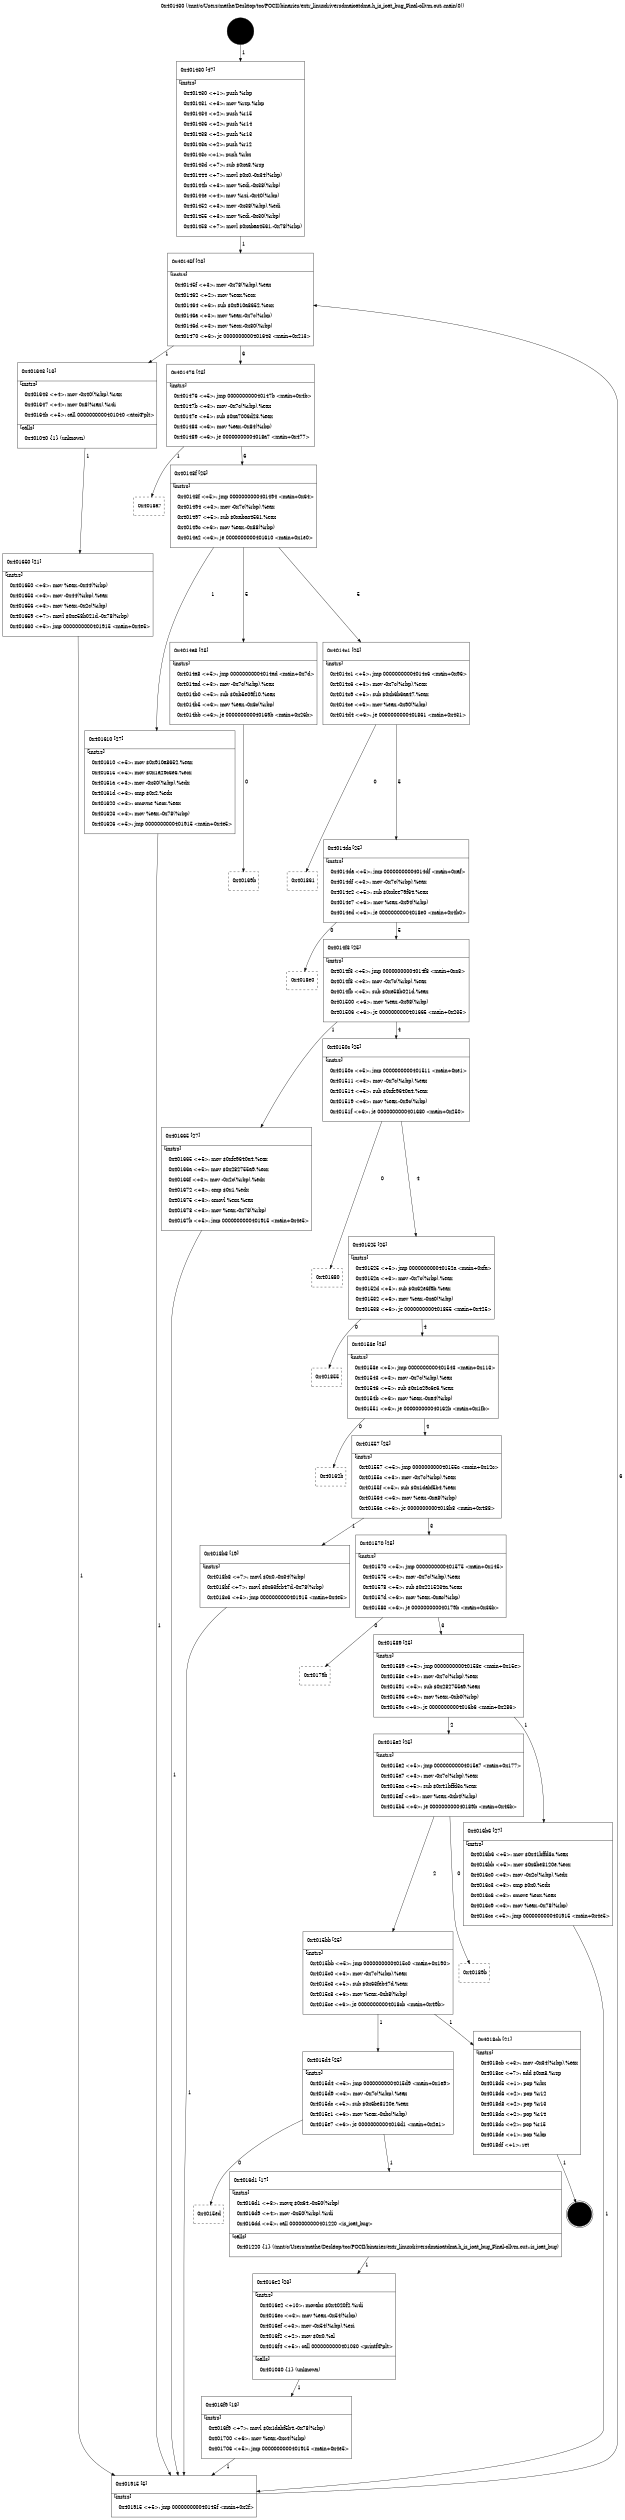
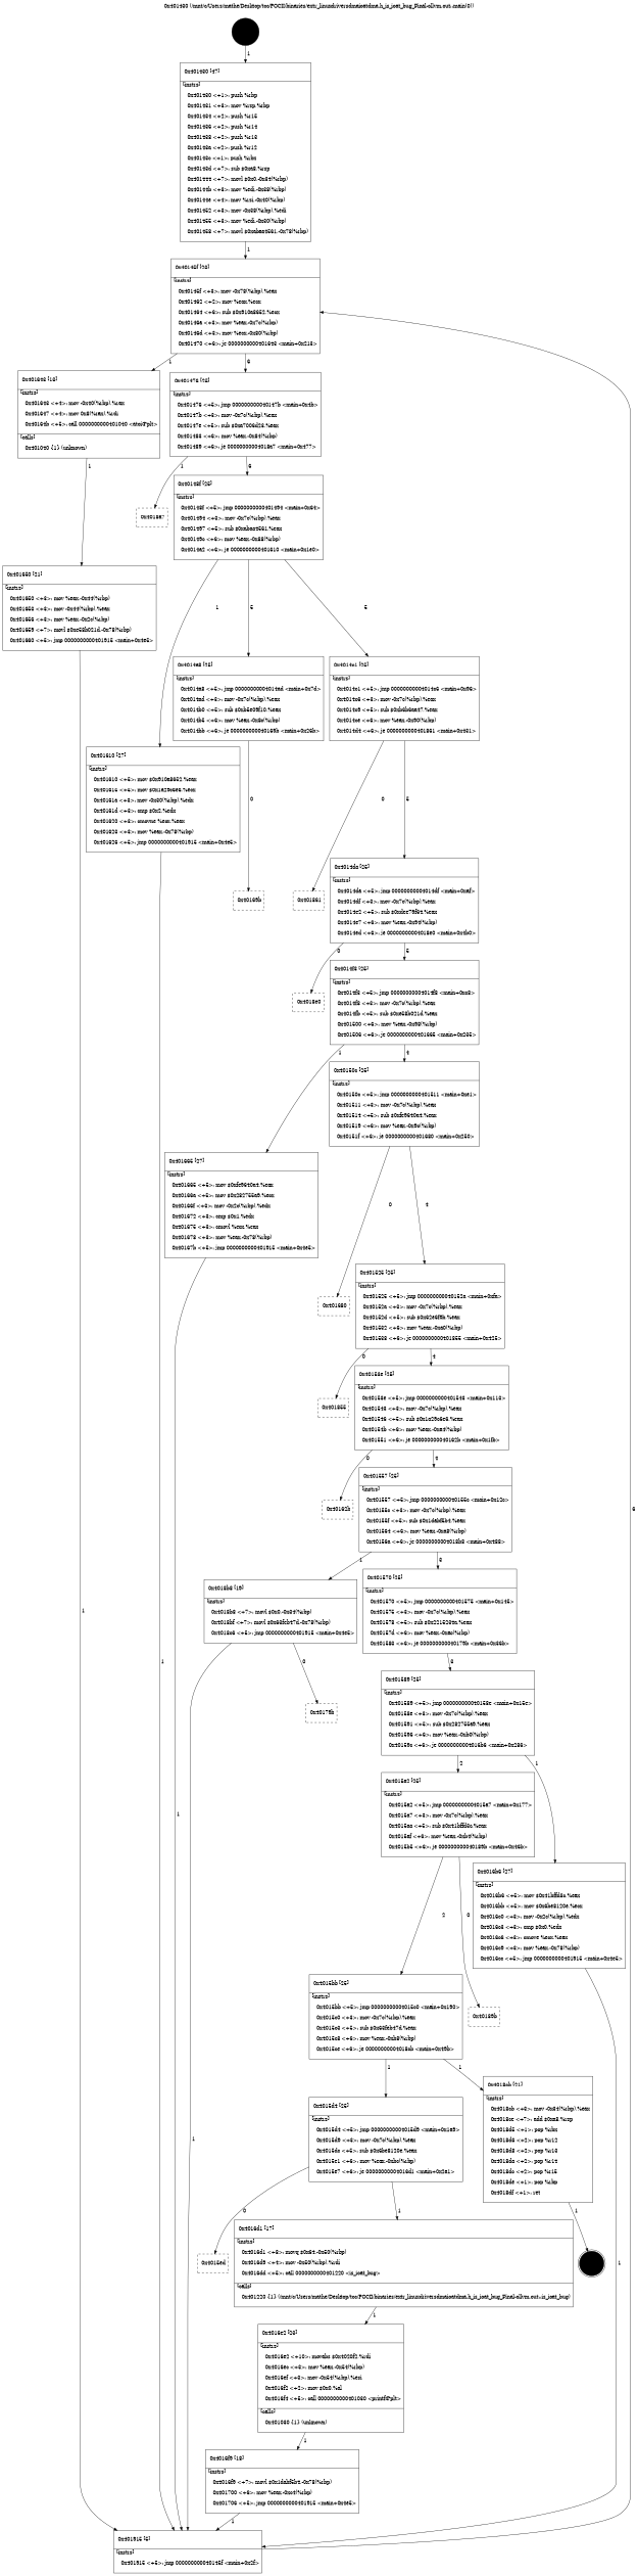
  digraph {
    label="0x401430 (/mnt/c/Users/mathe/Desktop/tcc/POCII/binaries/extr_linuxdriversdmaioatdma.h_is_ioat_bug_Final-ollvm.out::main(0))"
    labelloc=t
    node [shape=record]
    Entry [fillcolor=black height=0.3 shape=circle style=filled width=0.3]
    n2 [label="{\n     0x401430 [47]\l\n     | [instrs]\l\n     &nbsp;&nbsp;0x401430 \<+1\>: push %rbp\l\n     &nbsp;&nbsp;0x401431 \<+3\>: mov %rsp,%rbp\l\n     &nbsp;&nbsp;0x401434 \<+2\>: push %r15\l\n     &nbsp;&nbsp;0x401436 \<+2\>: push %r14\l\n     &nbsp;&nbsp;0x401438 \<+2\>: push %r13\l\n     &nbsp;&nbsp;0x40143a \<+2\>: push %r12\l\n     &nbsp;&nbsp;0x40143c \<+1\>: push %rbx\l\n     &nbsp;&nbsp;0x40143d \<+7\>: sub $0xa8,%rsp\l\n     &nbsp;&nbsp;0x401444 \<+7\>: movl $0x0,-0x34(%rbp)\l\n     &nbsp;&nbsp;0x40144b \<+3\>: mov %edi,-0x38(%rbp)\l\n     &nbsp;&nbsp;0x40144e \<+4\>: mov %rsi,-0x40(%rbp)\l\n     &nbsp;&nbsp;0x401452 \<+3\>: mov -0x38(%rbp),%edi\l\n     &nbsp;&nbsp;0x401455 \<+3\>: mov %edi,-0x30(%rbp)\l\n     &nbsp;&nbsp;0x401458 \<+7\>: movl $0xabaa4561,-0x78(%rbp)\l\n  }"]
    n3 [label="{\n     0x40145f [23]\l\n     | [instrs]\l\n     &nbsp;&nbsp;0x40145f \<+3\>: mov -0x78(%rbp),%eax\l\n     &nbsp;&nbsp;0x401462 \<+2\>: mov %eax,%ecx\l\n     &nbsp;&nbsp;0x401464 \<+6\>: sub $0x910a8652,%ecx\l\n     &nbsp;&nbsp;0x40146a \<+3\>: mov %eax,-0x7c(%rbp)\l\n     &nbsp;&nbsp;0x40146d \<+3\>: mov %ecx,-0x80(%rbp)\l\n     &nbsp;&nbsp;0x401470 \<+6\>: je 0000000000401643 \<main+0x213\>\l\n  }"]
    n4 [label="{\n     0x401643 [13]\l\n     | [instrs]\l\n     &nbsp;&nbsp;0x401643 \<+4\>: mov -0x40(%rbp),%rax\l\n     &nbsp;&nbsp;0x401647 \<+4\>: mov 0x8(%rax),%rdi\l\n     &nbsp;&nbsp;0x40164b \<+5\>: call 0000000000401040 \<atoi@plt\>\l\n     | [calls]\l\n     &nbsp;&nbsp;0x401040 \{1\} (unknown)\l\n  }"]
    n5 [label="{\n     0x401476 [25]\l\n     | [instrs]\l\n     &nbsp;&nbsp;0x401476 \<+5\>: jmp 000000000040147b \<main+0x4b\>\l\n     &nbsp;&nbsp;0x40147b \<+3\>: mov -0x7c(%rbp),%eax\l\n     &nbsp;&nbsp;0x40147e \<+5\>: sub $0xa7006d23,%eax\l\n     &nbsp;&nbsp;0x401483 \<+6\>: mov %eax,-0x84(%rbp)\l\n     &nbsp;&nbsp;0x401489 \<+6\>: je 00000000004018a7 \<main+0x477\>\l\n  }"]
    n6 [label="{\n     0x401650 [21]\l\n     | [instrs]\l\n     &nbsp;&nbsp;0x401650 \<+3\>: mov %eax,-0x44(%rbp)\l\n     &nbsp;&nbsp;0x401653 \<+3\>: mov -0x44(%rbp),%eax\l\n     &nbsp;&nbsp;0x401656 \<+3\>: mov %eax,-0x2c(%rbp)\l\n     &nbsp;&nbsp;0x401659 \<+7\>: movl $0xe58b021d,-0x78(%rbp)\l\n     &nbsp;&nbsp;0x401660 \<+5\>: jmp 0000000000401915 \<main+0x4e5\>\l\n  }"]
    n7 [label="{\n     0x4018a7\l\n  }" style=dashed]
    n8 [label="{\n     0x40148f [25]\l\n     | [instrs]\l\n     &nbsp;&nbsp;0x40148f \<+5\>: jmp 0000000000401494 \<main+0x64\>\l\n     &nbsp;&nbsp;0x401494 \<+3\>: mov -0x7c(%rbp),%eax\l\n     &nbsp;&nbsp;0x401497 \<+5\>: sub $0xabaa4561,%eax\l\n     &nbsp;&nbsp;0x40149c \<+6\>: mov %eax,-0x88(%rbp)\l\n     &nbsp;&nbsp;0x4014a2 \<+6\>: je 0000000000401610 \<main+0x1e0\>\l\n  }"]
    n9 [label="{\n     0x401915 [5]\l\n     | [instrs]\l\n     &nbsp;&nbsp;0x401915 \<+5\>: jmp 000000000040145f \<main+0x2f\>\l\n  }"]
    n10 [label="{\n     0x401610 [27]\l\n     | [instrs]\l\n     &nbsp;&nbsp;0x401610 \<+5\>: mov $0x910a8652,%eax\l\n     &nbsp;&nbsp;0x401615 \<+5\>: mov $0x1a29c6e6,%ecx\l\n     &nbsp;&nbsp;0x40161a \<+3\>: mov -0x30(%rbp),%edx\l\n     &nbsp;&nbsp;0x40161d \<+3\>: cmp $0x2,%edx\l\n     &nbsp;&nbsp;0x401620 \<+3\>: cmovne %ecx,%eax\l\n     &nbsp;&nbsp;0x401623 \<+3\>: mov %eax,-0x78(%rbp)\l\n     &nbsp;&nbsp;0x401626 \<+5\>: jmp 0000000000401915 \<main+0x4e5\>\l\n  }"]
    n11 [label="{\n     0x4014a8 [25]\l\n     | [instrs]\l\n     &nbsp;&nbsp;0x4014a8 \<+5\>: jmp 00000000004014ad \<main+0x7d\>\l\n     &nbsp;&nbsp;0x4014ad \<+3\>: mov -0x7c(%rbp),%eax\l\n     &nbsp;&nbsp;0x4014b0 \<+5\>: sub $0xb5e09f10,%eax\l\n     &nbsp;&nbsp;0x4014b5 \<+6\>: mov %eax,-0x8c(%rbp)\l\n     &nbsp;&nbsp;0x4014bb \<+6\>: je 000000000040169b \<main+0x26b\>\l\n  }"]
    n12 [label="{\n     0x4014c1 [25]\l\n     | [instrs]\l\n     &nbsp;&nbsp;0x4014c1 \<+5\>: jmp 00000000004014c6 \<main+0x96\>\l\n     &nbsp;&nbsp;0x4014c6 \<+3\>: mov -0x7c(%rbp),%eax\l\n     &nbsp;&nbsp;0x4014c9 \<+5\>: sub $0xb6b6aa47,%eax\l\n     &nbsp;&nbsp;0x4014ce \<+6\>: mov %eax,-0x90(%rbp)\l\n     &nbsp;&nbsp;0x4014d4 \<+6\>: je 0000000000401861 \<main+0x431\>\l\n  }"]
    Exit [fillcolor=black height=0.3 peripheries=2 shape=circle style=filled width=0.3]
    n14 [label="{\n     0x40169b\l\n  }" style=dashed]
    n15 [label="{\n     0x4016f9 [18]\l\n     | [instrs]\l\n     &nbsp;&nbsp;0x4016f9 \<+7\>: movl $0x1dabf5b4,-0x78(%rbp)\l\n     &nbsp;&nbsp;0x401700 \<+6\>: mov %eax,-0xc4(%rbp)\l\n     &nbsp;&nbsp;0x401706 \<+5\>: jmp 0000000000401915 \<main+0x4e5\>\l\n  }"]
    n16 [label="{\n     0x401861\l\n  }" style=dashed]
    n17 [label="{\n     0x4014da [25]\l\n     | [instrs]\l\n     &nbsp;&nbsp;0x4014da \<+5\>: jmp 00000000004014df \<main+0xaf\>\l\n     &nbsp;&nbsp;0x4014df \<+3\>: mov -0x7c(%rbp),%eax\l\n     &nbsp;&nbsp;0x4014e2 \<+5\>: sub $0xdee79f64,%eax\l\n     &nbsp;&nbsp;0x4014e7 \<+6\>: mov %eax,-0x94(%rbp)\l\n     &nbsp;&nbsp;0x4014ed \<+6\>: je 00000000004018e0 \<main+0x4b0\>\l\n  }"]
    n18 [label="{\n     0x4016e2 [23]\l\n     | [instrs]\l\n     &nbsp;&nbsp;0x4016e2 \<+10\>: movabs $0x4020f2,%rdi\l\n     &nbsp;&nbsp;0x4016ec \<+3\>: mov %eax,-0x54(%rbp)\l\n     &nbsp;&nbsp;0x4016ef \<+3\>: mov -0x54(%rbp),%esi\l\n     &nbsp;&nbsp;0x4016f2 \<+2\>: mov $0x0,%al\l\n     &nbsp;&nbsp;0x4016f4 \<+5\>: call 0000000000401030 \<printf@plt\>\l\n     | [calls]\l\n     &nbsp;&nbsp;0x401030 \{1\} (unknown)\l\n  }"]
    n19 [label="{\n     0x4018e0\l\n  }" style=dashed]
    n20 [label="{\n     0x4014f3 [25]\l\n     | [instrs]\l\n     &nbsp;&nbsp;0x4014f3 \<+5\>: jmp 00000000004014f8 \<main+0xc8\>\l\n     &nbsp;&nbsp;0x4014f8 \<+3\>: mov -0x7c(%rbp),%eax\l\n     &nbsp;&nbsp;0x4014fb \<+5\>: sub $0xe58b021d,%eax\l\n     &nbsp;&nbsp;0x401500 \<+6\>: mov %eax,-0x98(%rbp)\l\n     &nbsp;&nbsp;0x401506 \<+6\>: je 0000000000401665 \<main+0x235\>\l\n  }"]
    n21 [label="{\n     0x4015ed\l\n  }" style=dashed]
    n22 [label="{\n     0x401665 [27]\l\n     | [instrs]\l\n     &nbsp;&nbsp;0x401665 \<+5\>: mov $0xfe9640a4,%eax\l\n     &nbsp;&nbsp;0x40166a \<+5\>: mov $0x282755a9,%ecx\l\n     &nbsp;&nbsp;0x40166f \<+3\>: mov -0x2c(%rbp),%edx\l\n     &nbsp;&nbsp;0x401672 \<+3\>: cmp $0x1,%edx\l\n     &nbsp;&nbsp;0x401675 \<+3\>: cmovl %ecx,%eax\l\n     &nbsp;&nbsp;0x401678 \<+3\>: mov %eax,-0x78(%rbp)\l\n     &nbsp;&nbsp;0x40167b \<+5\>: jmp 0000000000401915 \<main+0x4e5\>\l\n  }"]
    n23 [label="{\n     0x40150c [25]\l\n     | [instrs]\l\n     &nbsp;&nbsp;0x40150c \<+5\>: jmp 0000000000401511 \<main+0xe1\>\l\n     &nbsp;&nbsp;0x401511 \<+3\>: mov -0x7c(%rbp),%eax\l\n     &nbsp;&nbsp;0x401514 \<+5\>: sub $0xfe9640a4,%eax\l\n     &nbsp;&nbsp;0x401519 \<+6\>: mov %eax,-0x9c(%rbp)\l\n     &nbsp;&nbsp;0x40151f \<+6\>: je 0000000000401680 \<main+0x250\>\l\n  }"]
    n24 [label="{\n     0x4016d1 [17]\l\n     | [instrs]\l\n     &nbsp;&nbsp;0x4016d1 \<+8\>: movq $0x64,-0x50(%rbp)\l\n     &nbsp;&nbsp;0x4016d9 \<+4\>: mov -0x50(%rbp),%rdi\l\n     &nbsp;&nbsp;0x4016dd \<+5\>: call 0000000000401220 \<is_ioat_bug\>\l\n     | [calls]\l\n     &nbsp;&nbsp;0x401220 \{1\} (/mnt/c/Users/mathe/Desktop/tcc/POCII/binaries/extr_linuxdriversdmaioatdma.h_is_ioat_bug_Final-ollvm.out::is_ioat_bug)\l\n  }"]
    n25 [label="{\n     0x401680\l\n  }" style=dashed]
    n26 [label="{\n     0x401525 [25]\l\n     | [instrs]\l\n     &nbsp;&nbsp;0x401525 \<+5\>: jmp 000000000040152a \<main+0xfa\>\l\n     &nbsp;&nbsp;0x40152a \<+3\>: mov -0x7c(%rbp),%eax\l\n     &nbsp;&nbsp;0x40152d \<+5\>: sub $0x62e6f9b,%eax\l\n     &nbsp;&nbsp;0x401532 \<+6\>: mov %eax,-0xa0(%rbp)\l\n     &nbsp;&nbsp;0x401538 \<+6\>: je 0000000000401855 \<main+0x425\>\l\n  }"]
    n27 [label="{\n     0x4015d4 [25]\l\n     | [instrs]\l\n     &nbsp;&nbsp;0x4015d4 \<+5\>: jmp 00000000004015d9 \<main+0x1a9\>\l\n     &nbsp;&nbsp;0x4015d9 \<+3\>: mov -0x7c(%rbp),%eax\l\n     &nbsp;&nbsp;0x4015dc \<+5\>: sub $0x6be8120e,%eax\l\n     &nbsp;&nbsp;0x4015e1 \<+6\>: mov %eax,-0xbc(%rbp)\l\n     &nbsp;&nbsp;0x4015e7 \<+6\>: je 00000000004016d1 \<main+0x2a1\>\l\n  }"]
    n28 [label="{\n     0x401855\l\n  }" style=dashed]
    n29 [label="{\n     0x40153e [25]\l\n     | [instrs]\l\n     &nbsp;&nbsp;0x40153e \<+5\>: jmp 0000000000401543 \<main+0x113\>\l\n     &nbsp;&nbsp;0x401543 \<+3\>: mov -0x7c(%rbp),%eax\l\n     &nbsp;&nbsp;0x401546 \<+5\>: sub $0x1a29c6e6,%eax\l\n     &nbsp;&nbsp;0x40154b \<+6\>: mov %eax,-0xa4(%rbp)\l\n     &nbsp;&nbsp;0x401551 \<+6\>: je 000000000040162b \<main+0x1fb\>\l\n  }"]
    n30 [label="{\n     0x4018cb [21]\l\n     | [instrs]\l\n     &nbsp;&nbsp;0x4018cb \<+3\>: mov -0x34(%rbp),%eax\l\n     &nbsp;&nbsp;0x4018ce \<+7\>: add $0xa8,%rsp\l\n     &nbsp;&nbsp;0x4018d5 \<+1\>: pop %rbx\l\n     &nbsp;&nbsp;0x4018d6 \<+2\>: pop %r12\l\n     &nbsp;&nbsp;0x4018d8 \<+2\>: pop %r13\l\n     &nbsp;&nbsp;0x4018da \<+2\>: pop %r14\l\n     &nbsp;&nbsp;0x4018dc \<+2\>: pop %r15\l\n     &nbsp;&nbsp;0x4018de \<+1\>: pop %rbp\l\n     &nbsp;&nbsp;0x4018df \<+1\>: ret\l\n  }"]
    n31 [label="{\n     0x40162b\l\n  }" style=dashed]
    n32 [label="{\n     0x401557 [25]\l\n     | [instrs]\l\n     &nbsp;&nbsp;0x401557 \<+5\>: jmp 000000000040155c \<main+0x12c\>\l\n     &nbsp;&nbsp;0x40155c \<+3\>: mov -0x7c(%rbp),%eax\l\n     &nbsp;&nbsp;0x40155f \<+5\>: sub $0x1dabf5b4,%eax\l\n     &nbsp;&nbsp;0x401564 \<+6\>: mov %eax,-0xa8(%rbp)\l\n     &nbsp;&nbsp;0x40156a \<+6\>: je 00000000004018b8 \<main+0x488\>\l\n  }"]
    n33 [label="{\n     0x4015bb [25]\l\n     | [instrs]\l\n     &nbsp;&nbsp;0x4015bb \<+5\>: jmp 00000000004015c0 \<main+0x190\>\l\n     &nbsp;&nbsp;0x4015c0 \<+3\>: mov -0x7c(%rbp),%eax\l\n     &nbsp;&nbsp;0x4015c3 \<+5\>: sub $0x63feb47d,%eax\l\n     &nbsp;&nbsp;0x4015c8 \<+6\>: mov %eax,-0xb8(%rbp)\l\n     &nbsp;&nbsp;0x4015ce \<+6\>: je 00000000004018cb \<main+0x49b\>\l\n  }"]
    n34 [label="{\n     0x4018b8 [19]\l\n     | [instrs]\l\n     &nbsp;&nbsp;0x4018b8 \<+7\>: movl $0x0,-0x34(%rbp)\l\n     &nbsp;&nbsp;0x4018bf \<+7\>: movl $0x63feb47d,-0x78(%rbp)\l\n     &nbsp;&nbsp;0x4018c6 \<+5\>: jmp 0000000000401915 \<main+0x4e5\>\l\n  }"]
    n35 [label="{\n     0x401570 [25]\l\n     | [instrs]\l\n     &nbsp;&nbsp;0x401570 \<+5\>: jmp 0000000000401575 \<main+0x145\>\l\n     &nbsp;&nbsp;0x401575 \<+3\>: mov -0x7c(%rbp),%eax\l\n     &nbsp;&nbsp;0x401578 \<+5\>: sub $0x2215234a,%eax\l\n     &nbsp;&nbsp;0x40157d \<+6\>: mov %eax,-0xac(%rbp)\l\n     &nbsp;&nbsp;0x401583 \<+6\>: je 000000000040179b \<main+0x36b\>\l\n  }"]
    n36 [label="{\n     0x40189b\l\n  }" style=dashed]
    n37 [label="{\n     0x40179b\l\n  }" style=dashed]
    n38 [label="{\n     0x401589 [25]\l\n     | [instrs]\l\n     &nbsp;&nbsp;0x401589 \<+5\>: jmp 000000000040158e \<main+0x15e\>\l\n     &nbsp;&nbsp;0x40158e \<+3\>: mov -0x7c(%rbp),%eax\l\n     &nbsp;&nbsp;0x401591 \<+5\>: sub $0x282755a9,%eax\l\n     &nbsp;&nbsp;0x401596 \<+6\>: mov %eax,-0xb0(%rbp)\l\n     &nbsp;&nbsp;0x40159c \<+6\>: je 00000000004016b6 \<main+0x286\>\l\n  }"]
    n39 [label="{\n     0x4015a2 [25]\l\n     | [instrs]\l\n     &nbsp;&nbsp;0x4015a2 \<+5\>: jmp 00000000004015a7 \<main+0x177\>\l\n     &nbsp;&nbsp;0x4015a7 \<+3\>: mov -0x7c(%rbp),%eax\l\n     &nbsp;&nbsp;0x4015aa \<+5\>: sub $0x41bffd3c,%eax\l\n     &nbsp;&nbsp;0x4015af \<+6\>: mov %eax,-0xb4(%rbp)\l\n     &nbsp;&nbsp;0x4015b5 \<+6\>: je 000000000040189b \<main+0x46b\>\l\n  }"]
    n40 [label="{\n     0x4016b6 [27]\l\n     | [instrs]\l\n     &nbsp;&nbsp;0x4016b6 \<+5\>: mov $0x41bffd3c,%eax\l\n     &nbsp;&nbsp;0x4016bb \<+5\>: mov $0x6be8120e,%ecx\l\n     &nbsp;&nbsp;0x4016c0 \<+3\>: mov -0x2c(%rbp),%edx\l\n     &nbsp;&nbsp;0x4016c3 \<+3\>: cmp $0x0,%edx\l\n     &nbsp;&nbsp;0x4016c6 \<+3\>: cmove %ecx,%eax\l\n     &nbsp;&nbsp;0x4016c9 \<+3\>: mov %eax,-0x78(%rbp)\l\n     &nbsp;&nbsp;0x4016cc \<+5\>: jmp 0000000000401915 \<main+0x4e5\>\l\n  }"]
    Entry -> n2 [label=" 1"]
    n2 -> n3 [label=" 1"]
    n3 -> n4 [label=" 1"]
    n3 -> n5 [label=" 6"]
    n4 -> n6 [label=" 1"]
    n5 -> n7 [label=" 1"]
    n5 -> n8 [label=" 6"]
    n6 -> n9 [label=" 1"]
    n8 -> n10 [label=" 1"]
    n8 -> n11 [label=" 5"]
    n8 -> n12 [label=" 5"]
    n9 -> n3 [label=" 6"]
    n10 -> n9 [label=" 1"]
    n11 -> n14 [label=" 0"]
    n12 -> n16 [label=" 0"]
    n12 -> n17 [label=" 5"]
    n15 -> n9 [label=" 1"]
    n17 -> n19 [label=" 0"]
    n17 -> n20 [label=" 5"]
    n18 -> n15 [label=" 1"]
    n20 -> n22 [label=" 1"]
    n20 -> n23 [label=" 4"]
    n22 -> n9 [label=" 1"]
    n23 -> n25 [label=" 0"]
    n23 -> n26 [label=" 4"]
    n24 -> n18 [label=" 1"]
    n26 -> n28 [label=" 0"]
    n26 -> n29 [label=" 4"]
    n27 -> n21 [label=" 0"]
    n27 -> n24 [label=" 1"]
    n29 -> n31 [label=" 0"]
    n29 -> n32 [label=" 4"]
    n30 -> Exit [label=" 1"]
    n32 -> n34 [label=" 1"]
    n32 -> n35 [label=" 3"]
    n33 -> n27 [label=" 1"]
    n33 -> n30 [label=" 1"]
    n34 -> n9 [label=" 1"]
-   n35 -> n37 [label=" 0"]
+   n34 -> n37 [label=" 0"]
    n35 -> n38 [label=" 3"]
    n38 -> n39 [label=" 2"]
    n38 -> n40 [label=" 1"]
    n39 -> n33 [label=" 2"]
    n39 -> n36 [label=" 0"]
    n40 -> n9 [label=" 1"]
  }
